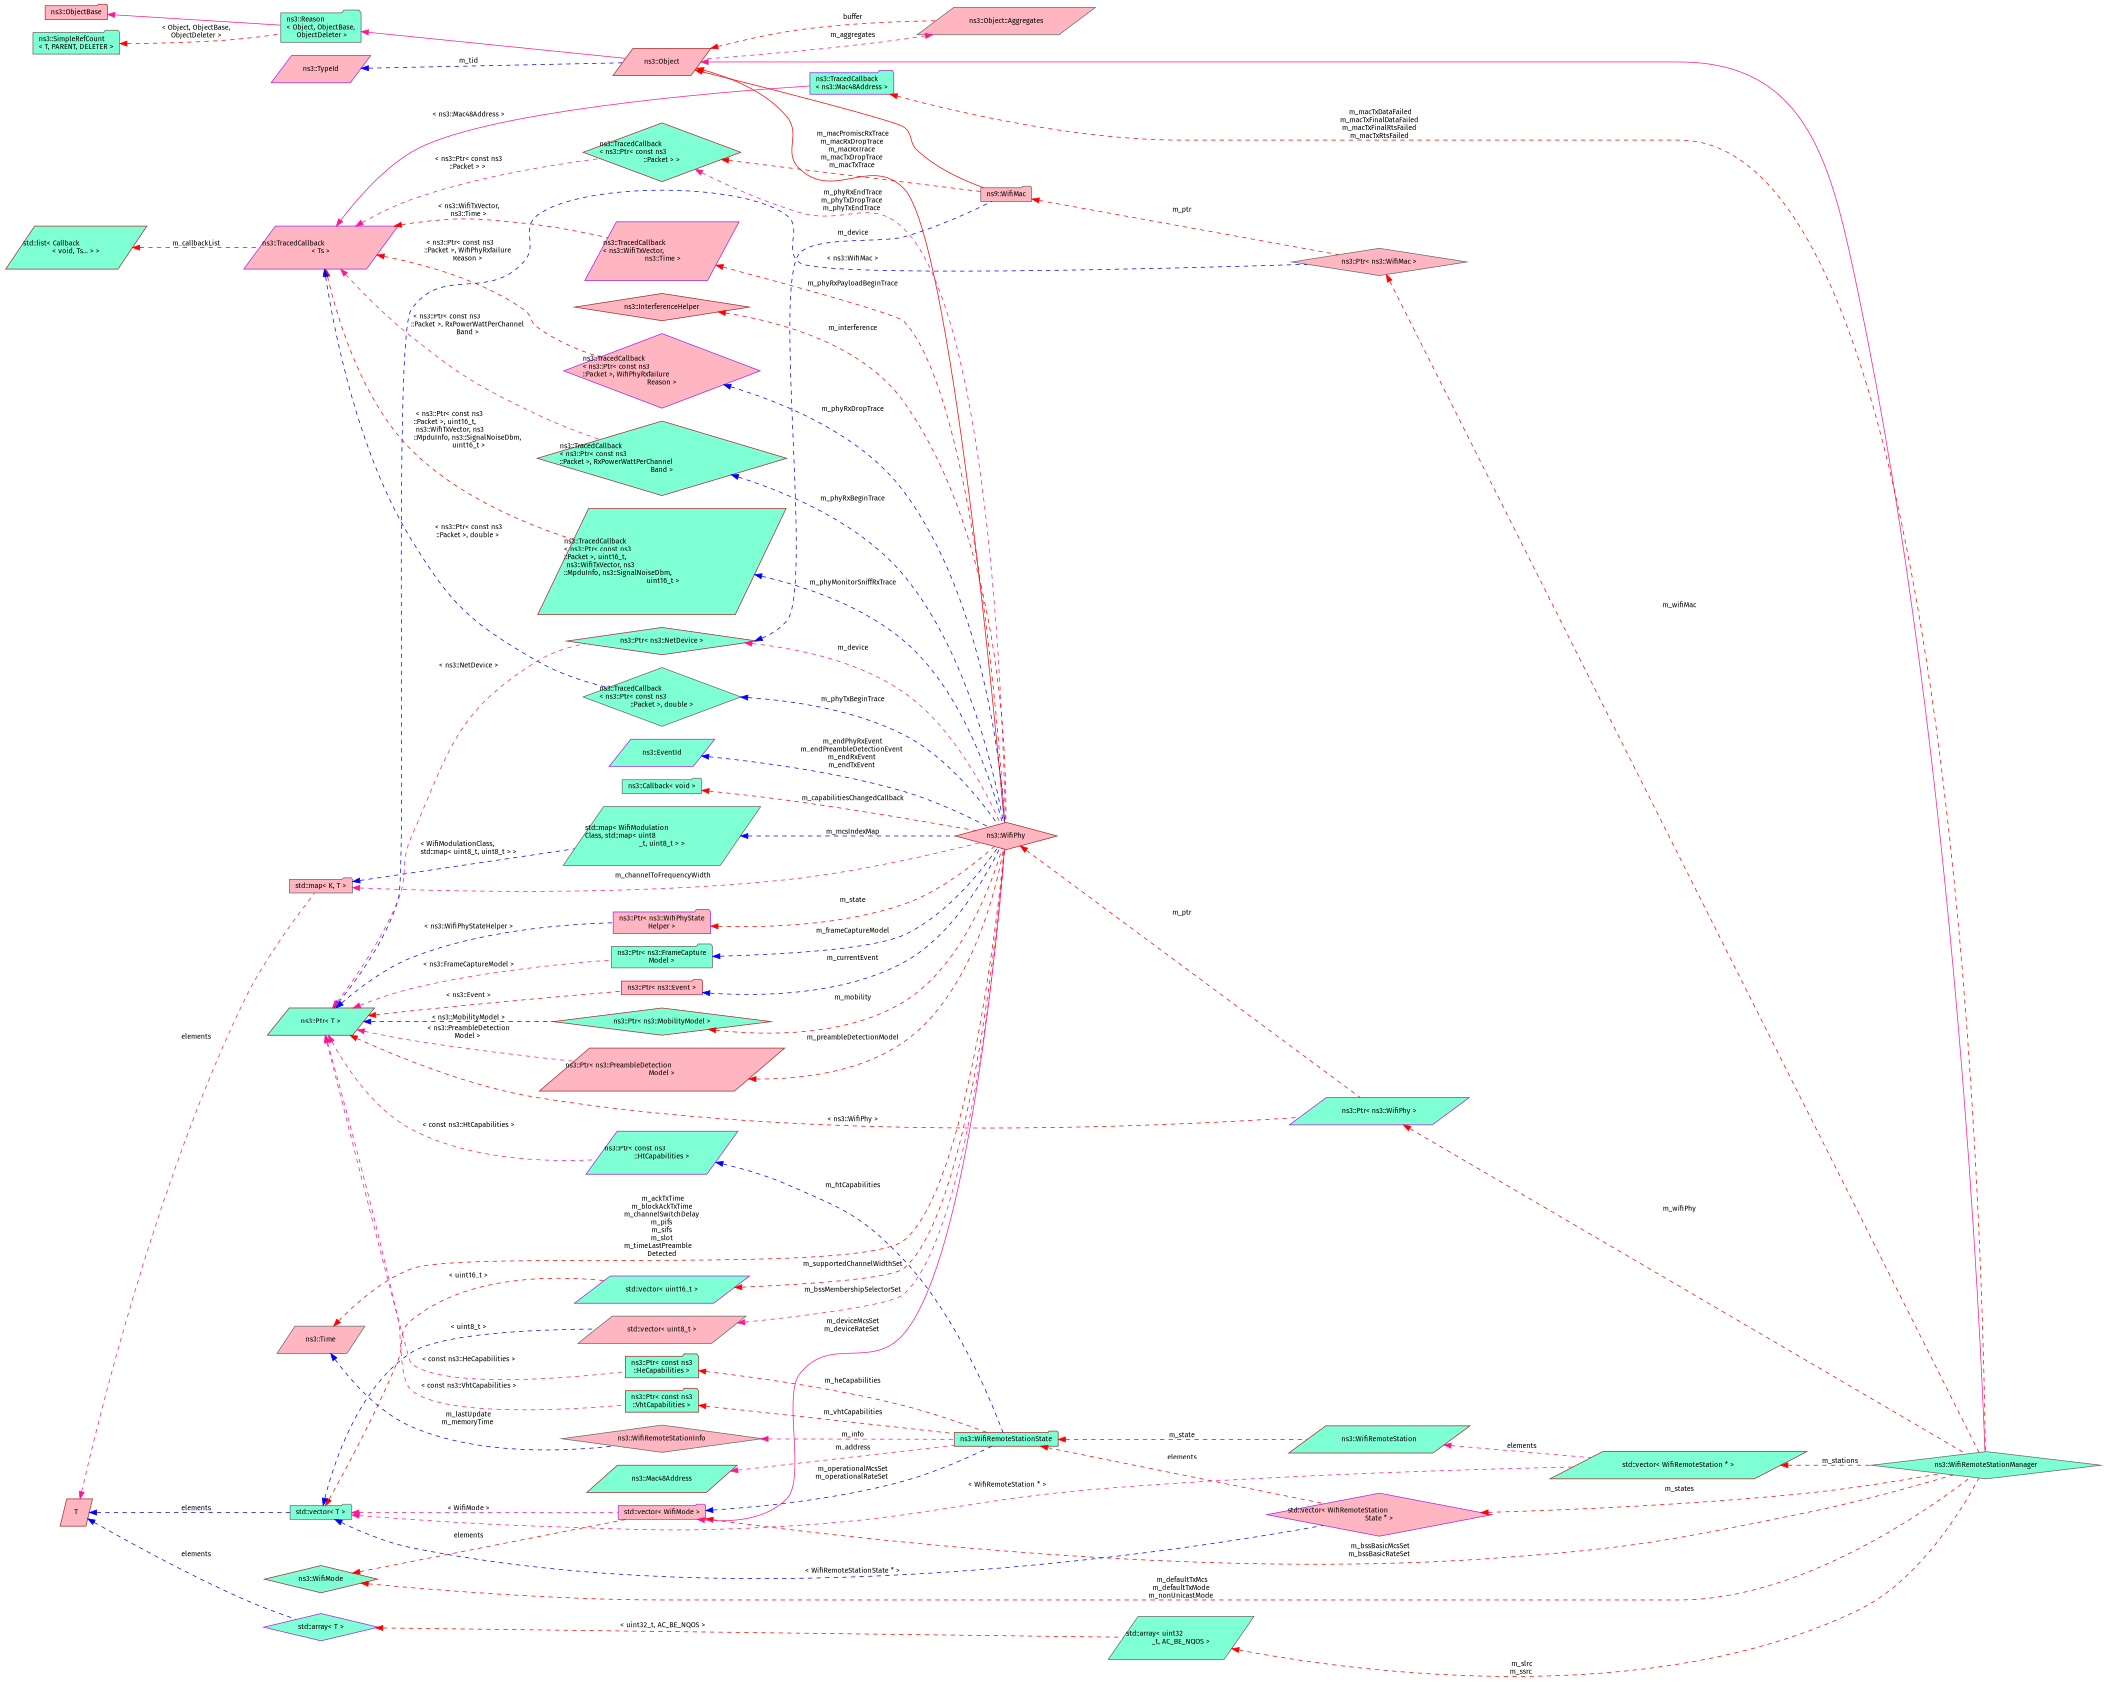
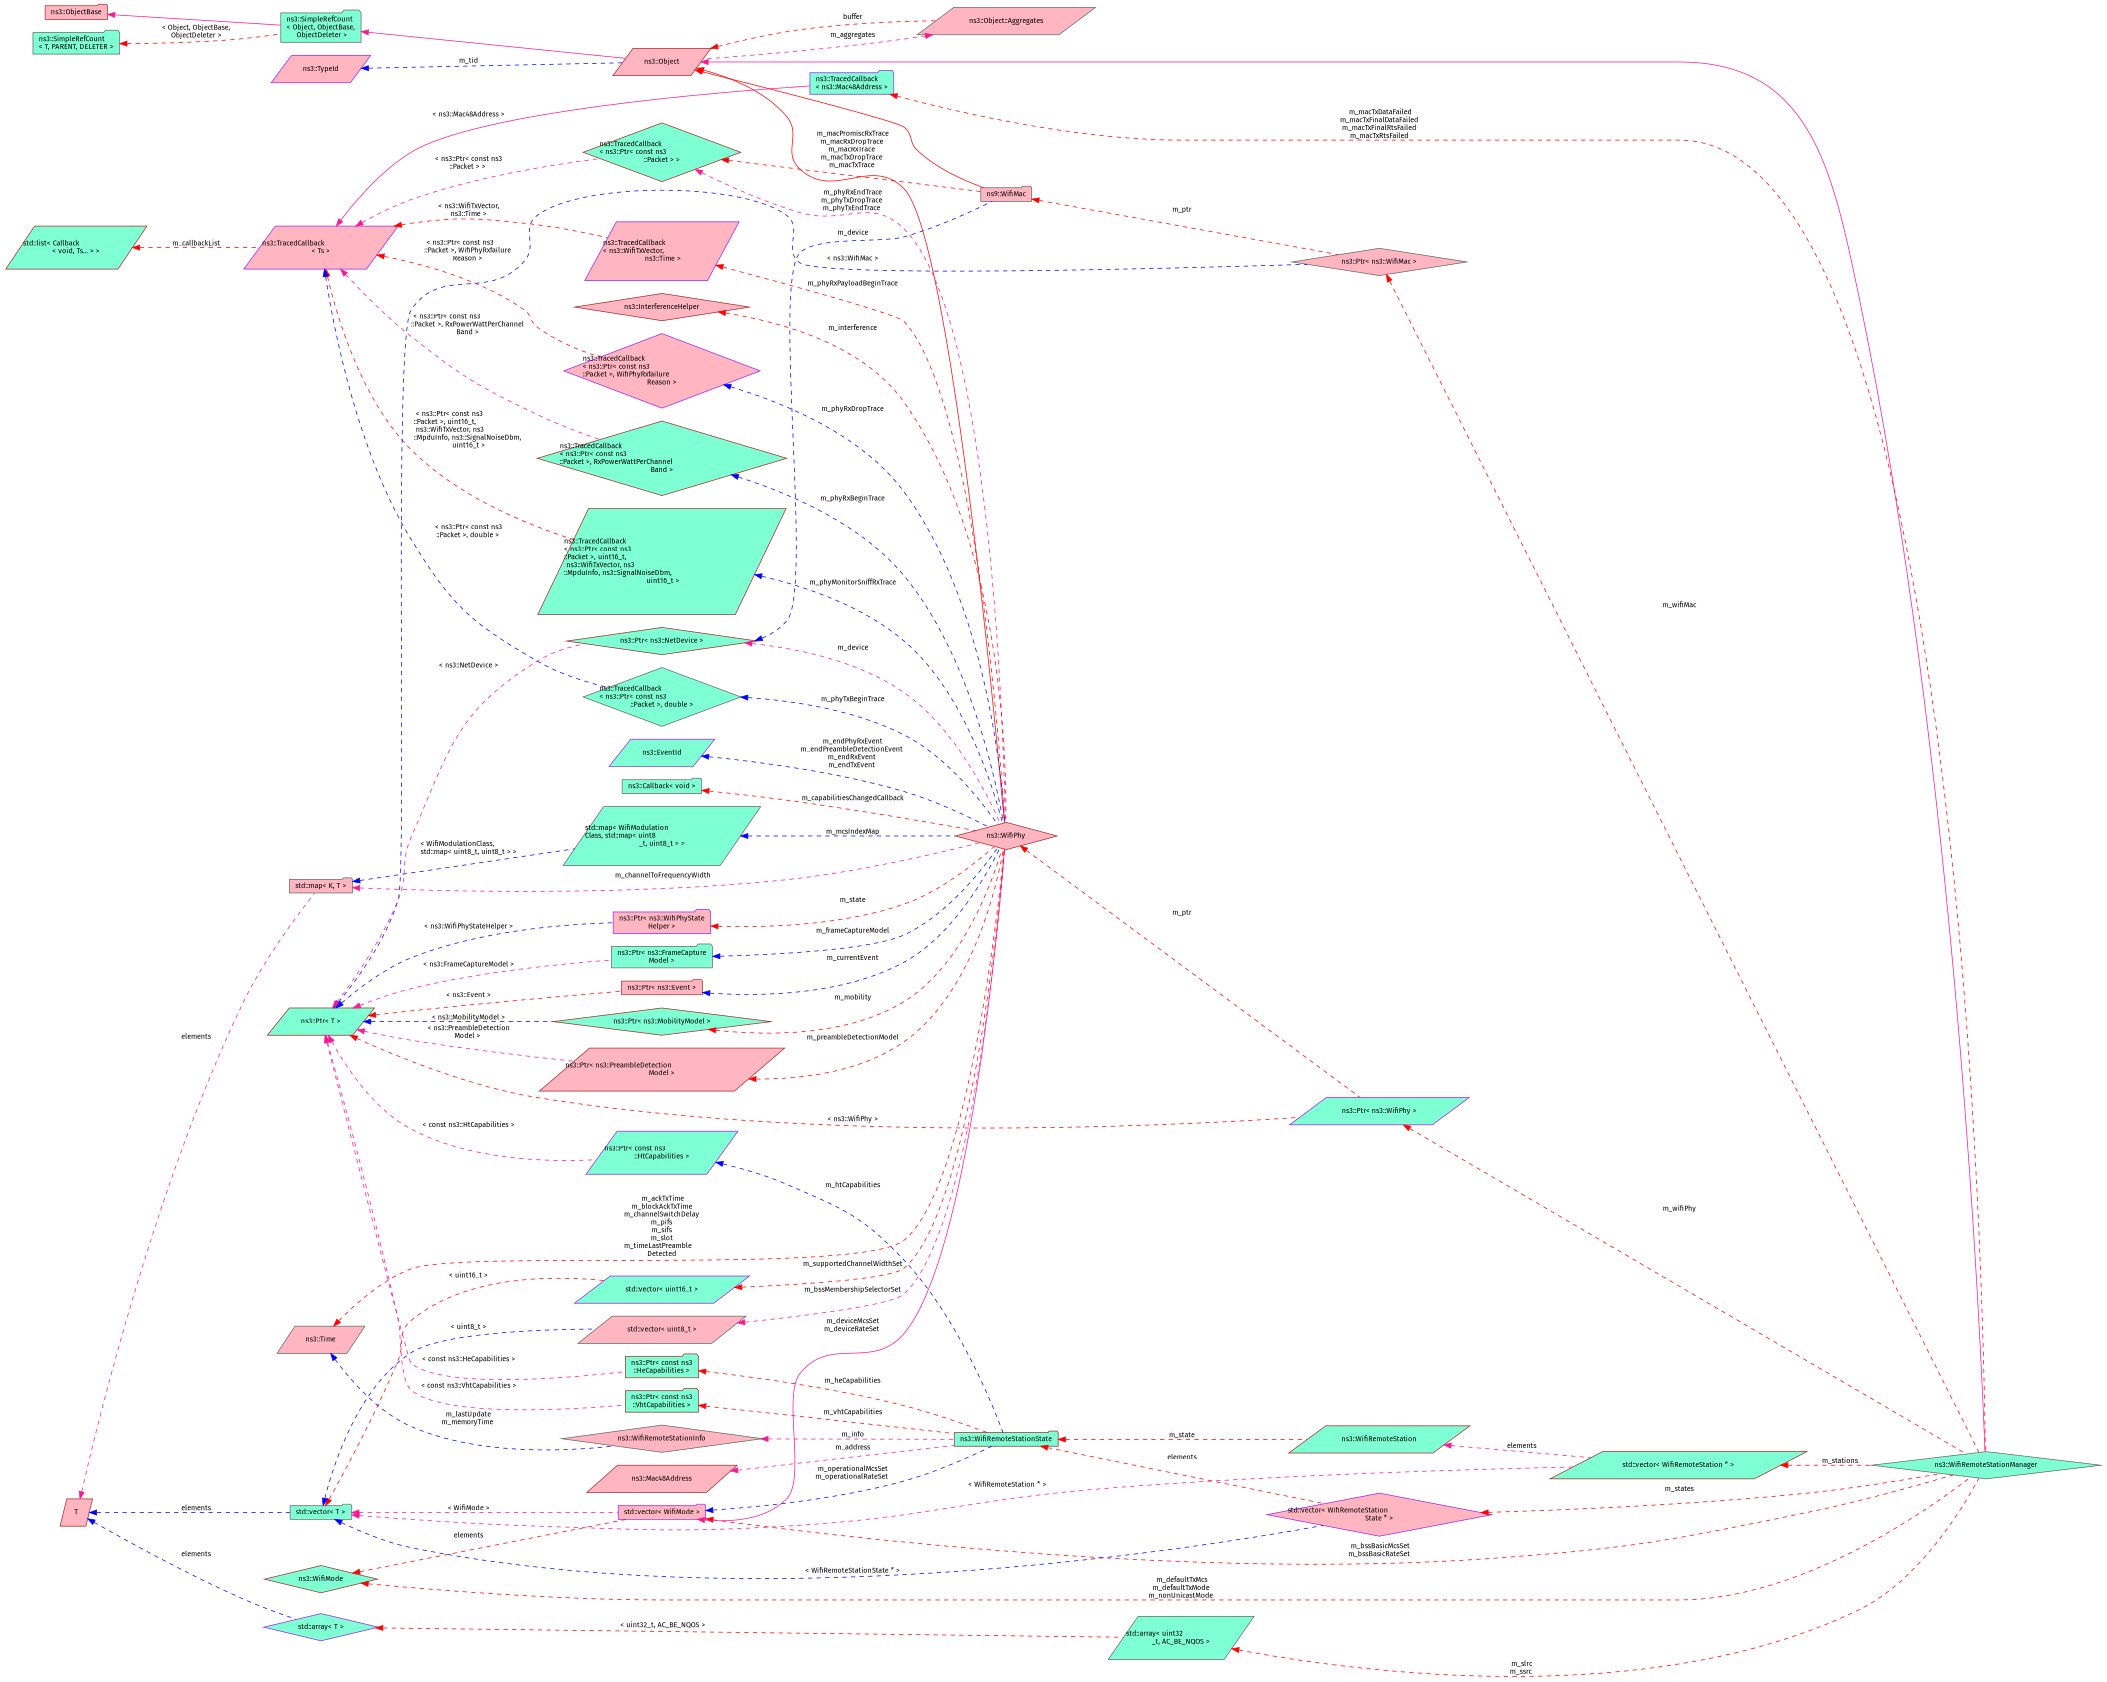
  digraph {
    fontname="Fira Sans"
    rankdir=LR
    node [color=brown fillcolor=aquamarine fontname="Fira Sans" fontsize=10 shape=parallelogram style=filled]
    edge [color=red dir=back fontname="Fira Sans" fontsize=10 labelfontname=Helvetica labelfontsize=10 style=dashed]
    n1 [color=gray40 fontcolor=black height=0.2 label="ns3::WifiRemoteStationManager" shape=diamond width=0.4]
    n2 [fillcolor=lightpink height=0.2 label="ns3::Object" width=0.4]
    n3 [color=gray40 fillcolor=lightpink height=0.2 label="ns3::Object::Aggregates" width=0.4]
    n4 [color=gray40 fillcolor=lightpink height=0.2 label="ns9::WifiMac" shape=folder width=0.4]
    n5 [fillcolor=lightpink height=0.2 label="ns3::WifiPhy" shape=diamond width=0.4]
    n6 [color=gray40 fillcolor=lightpink height=0.2 label="ns3::Ptr\< ns3::WifiMac \>" shape=diamond width=0.4]
    n7 [color=purple height=0.2 label="ns3::Ptr\< ns3::WifiPhy \>" width=0.4]
-   n8 [color=gray40 height=0.2 label="ns3::Reason\l\< Object, ObjectBase,\l ObjectDeleter \>" shape=folder width=0.4]
+   n8 [color=gray40 height=0.2 label="ns3::SimpleRefCount\l\< Object, ObjectBase,\l ObjectDeleter \>" shape=folder width=0.4]
    n9 [fillcolor=lightpink height=0.2 label="ns3::ObjectBase" shape=folder width=0.4]
    n10 [color=gray40 height=0.2 label="ns3::SimpleRefCount\l\< T, PARENT, DELETER \>" shape=folder width=0.4]
    n11 [color=purple fillcolor=lightpink height=0.2 label="ns3::TypeId" width=0.4]
    n12 [height=0.2 label="ns3::TracedCallback\l\< ns3::Ptr\< const ns3\l::Packet \> \>" shape=diamond width=0.4]
    n13 [color=purple fillcolor=lightpink height=0.2 label="ns3::TracedCallback\l\< Ts \>" width=0.4]
    n14 [color=purple height=0.2 label="ns3::TracedCallback\l\< ns3::Mac48Address \>" shape=folder width=0.4]
    n15 [color=purple fillcolor=lightpink height=0.2 label="ns3::TracedCallback\l\< ns3::WifiTxVector,\l ns3::Time \>" width=0.4]
    n16 [color=purple fillcolor=lightpink height=0.2 label="ns3::TracedCallback\l\< ns3::Ptr\< const ns3\l::Packet \>, WifiPhyRxfailure\lReason \>" shape=diamond width=0.4]
    n17 [height=0.2 label="ns3::TracedCallback\l\< ns3::Ptr\< const ns3\l::Packet \>, RxPowerWattPerChannel\lBand \>" shape=diamond width=0.4]
    n18 [height=0.2 label="ns3::TracedCallback\l\< ns3::Ptr\< const ns3\l::Packet \>, uint16_t,\l ns3::WifiTxVector, ns3\l::MpduInfo, ns3::SignalNoiseDbm,\l uint16_t \>" width=0.4]
    n19 [color=gray40 height=0.2 label="ns3::TracedCallback\l\< ns3::Ptr\< const ns3\l::Packet \>, double \>" shape=diamond width=0.4]
    n20 [height=0.2 label="std::list\< Callback\l\< void, Ts... \> \>" width=0.4]
    n21 [height=0.2 label="ns3::Ptr\< ns3::NetDevice \>" shape=diamond width=0.4]
    n22 [height=0.2 label="ns3::Ptr\< T \>" width=0.4]
    n23 [height=0.2 label="ns3::Ptr\< const ns3\l::HeCapabilities \>" shape=folder width=0.4]
    n24 [color=purple height=0.2 label="ns3::Ptr\< const ns3\l::HtCapabilities \>" width=0.4]
    n25 [height=0.2 label="ns3::Ptr\< const ns3\l::VhtCapabilities \>" shape=folder width=0.4]
    n26 [height=0.2 label="ns3::Ptr\< ns3::MobilityModel \>" shape=diamond width=0.4]
    n27 [fillcolor=lightpink height=0.2 label="ns3::Ptr\< ns3::PreambleDetection\lModel \>" width=0.4]
    n28 [color=purple fillcolor=lightpink height=0.2 label="ns3::Ptr\< ns3::WifiPhyState\lHelper \>" shape=folder width=0.4]
    n29 [color=gray40 height=0.2 label="ns3::Ptr\< ns3::FrameCapture\lModel \>" shape=folder width=0.4]
    n30 [fillcolor=lightpink height=0.2 label="ns3::Ptr\< ns3::Event \>" shape=folder width=0.4]
    n31 [height=0.2 label="ns3::WifiRemoteStationState" shape=folder width=0.4]
    n32 [height=0.2 label="std::vector\< WifiRemoteStation * \>" width=0.4]
    n33 [height=0.2 label="ns3::WifiRemoteStation" width=0.4]
    n34 [color=purple fillcolor=lightpink height=0.2 label="std::vector\< WifiRemoteStation\lState * \>" shape=diamond width=0.4]
-   n35 [height=0.2 label="ns3::Mac48Address" width=0.4]
+   n35 [fillcolor=lightpink height=0.2 label="ns3::Mac48Address" width=0.4]
    n36 [color=purple fillcolor=lightpink height=0.2 label="std::vector\< WifiMode \>" shape=folder width=0.4]
    n37 [height=0.2 label="ns3::WifiMode" shape=diamond width=0.4]
    n38 [color=gray40 height=0.2 label="std::vector\< T \>" shape=folder width=0.4]
    n39 [color=purple height=0.2 label="std::vector\< uint16_t \>" width=0.4]
    n40 [color=gray40 fillcolor=lightpink height=0.2 label="std::vector\< uint8_t \>" width=0.4]
    n41 [fillcolor=lightpink height=0.2 label=T width=0.4]
    n42 [color=purple height=0.2 label="std::array\< T \>" shape=diamond width=0.4]
    n43 [color=gray40 fillcolor=lightpink height=0.2 label="std::map\< K, T \>" shape=folder width=0.4]
    n44 [color=gray40 height=0.2 label="std::array\< uint32\l_t, AC_BE_NQOS \>" width=0.4]
    n45 [color=gray40 height=0.2 label="std::map\< WifiModulation\lClass, std::map\< uint8\l_t, uint8_t \> \>" width=0.4]
    n46 [color=gray40 fillcolor=lightpink height=0.2 label="ns3::WifiRemoteStationInfo" shape=diamond width=0.4]
    n47 [color=gray40 fillcolor=lightpink height=0.2 label="ns3::Time" width=0.4]
    n48 [fillcolor=lightpink height=0.2 label="ns3::InterferenceHelper" shape=diamond width=0.4]
    n49 [color=purple height=0.2 label="ns3::EventId" width=0.4]
    n50 [color=gray40 height=0.2 label="ns3::Callback\< void \>" shape=folder width=0.4]
    n2 -> n1 [color=deeppink style=solid]
    n2 -> n3 [label=" buffer"]
    n2 -> n4 [style=solid]
    n2 -> n5 [style=solid]
    n3 -> n2 [color=deeppink label=" m_aggregates"]
    n4 -> n6 [label=" m_ptr"]
    n5 -> n7 [label=" m_ptr"]
    n6 -> n1 [label=" m_wifiMac"]
    n7 -> n1 [label=" m_wifiPhy"]
    n8 -> n2 [color=deeppink style=solid]
    n9 -> n8 [color=deeppink style=solid]
    n10 -> n8 [label=" \< Object, ObjectBase,\l ObjectDeleter \>"]
    n11 -> n2 [color=blue label=" m_tid"]
    n12 -> n4 [label=" m_macPromiscRxTrace\nm_macRxDropTrace\nm_macRxTrace\nm_macTxDropTrace\nm_macTxTrace"]
    n12 -> n5 [color=deeppink label=" m_phyRxEndTrace\nm_phyTxDropTrace\nm_phyTxEndTrace"]
    n13 -> n12 [color=deeppink label=" \< ns3::Ptr\< const ns3\l::Packet \> \>"]
    n13 -> n14 [color=deeppink label=" \< ns3::Mac48Address \>" style=solid]
    n13 -> n15 [label=" \< ns3::WifiTxVector,\l ns3::Time \>"]
    n13 -> n16 [label=" \< ns3::Ptr\< const ns3\l::Packet \>, WifiPhyRxfailure\lReason \>"]
    n13 -> n17 [color=deeppink label=" \< ns3::Ptr\< const ns3\l::Packet \>, RxPowerWattPerChannel\lBand \>"]
    n13 -> n18 [label=" \< ns3::Ptr\< const ns3\l::Packet \>, uint16_t,\l ns3::WifiTxVector, ns3\l::MpduInfo, ns3::SignalNoiseDbm,\l uint16_t \>"]
    n13 -> n19 [color=blue label=" \< ns3::Ptr\< const ns3\l::Packet \>, double \>"]
    n14 -> n1 [label=" m_macTxDataFailed\nm_macTxFinalDataFailed\nm_macTxFinalRtsFailed\nm_macTxRtsFailed"]
    n15 -> n5 [label=" m_phyRxPayloadBeginTrace"]
    n16 -> n5 [color=blue label=" m_phyRxDropTrace"]
    n17 -> n5 [color=blue label=" m_phyRxBeginTrace"]
    n18 -> n5 [color=blue label=" m_phyMonitorSniffRxTrace"]
    n19 -> n5 [color=blue label=" m_phyTxBeginTrace"]
    n20 -> n13 [label=" m_callbackList"]
    n21 -> n4 [color=blue label=" m_device"]
    n21 -> n5 [color=deeppink label=" m_device"]
    n22 -> n6 [color=blue label=" \< ns3::WifiMac \>"]
    n22 -> n7 [label=" \< ns3::WifiPhy \>"]
    n22 -> n21 [color=deeppink label=" \< ns3::NetDevice \>"]
    n22 -> n23 [color=deeppink label=" \< const ns3::HeCapabilities \>"]
    n22 -> n24 [color=deeppink label=" \< const ns3::HtCapabilities \>"]
    n22 -> n25 [color=deeppink label=" \< const ns3::VhtCapabilities \>"]
    n22 -> n26 [color=blue label=" \< ns3::MobilityModel \>"]
    n22 -> n27 [color=deeppink label=" \< ns3::PreambleDetection\lModel \>"]
    n22 -> n28 [color=blue label=" \< ns3::WifiPhyStateHelper \>"]
    n22 -> n29 [color=deeppink label=" \< ns3::FrameCaptureModel \>"]
    n22 -> n30 [label=" \< ns3::Event \>"]
    n23 -> n31 [label=" m_heCapabilities"]
    n24 -> n31 [color=blue label=" m_htCapabilities"]
    n25 -> n31 [label=" m_vhtCapabilities"]
    n26 -> n5 [label=" m_mobility"]
    n27 -> n5 [label=" m_preambleDetectionModel"]
    n28 -> n5 [label=" m_state"]
    n29 -> n5 [color=blue label=" m_frameCaptureModel"]
    n30 -> n5 [color=blue label=" m_currentEvent"]
    n31 -> n33 [label=" m_state"]
    n31 -> n34 [label=" elements"]
    n32 -> n1 [label=" m_stations"]
    n33 -> n32 [color=deeppink label=" elements"]
    n34 -> n1 [label=" m_states"]
    n35 -> n31 [color=deeppink label=" m_address"]
    n36 -> n1 [label=" m_bssBasicMcsSet\nm_bssBasicRateSet"]
    n36 -> n5 [color=deeppink label=" m_deviceMcsSet\nm_deviceRateSet" style=solid]
    n36 -> n31 [color=blue label=" m_operationalMcsSet\nm_operationalRateSet"]
    n37 -> n1 [label=" m_defaultTxMcs\nm_defaultTxMode\nm_nonUnicastMode"]
    n37 -> n36 [label=" elements"]
    n38 -> n32 [color=deeppink label=" \< WifiRemoteStation * \>"]
    n38 -> n34 [color=blue label=" \< WifiRemoteStationState * \>"]
    n38 -> n36 [color=deeppink label=" \< WifiMode \>"]
    n38 -> n39 [label=" \< uint16_t \>"]
    n38 -> n40 [color=blue label=" \< uint8_t \>"]
    n39 -> n5 [label=" m_supportedChannelWidthSet"]
    n40 -> n5 [color=deeppink label=" m_bssMembershipSelectorSet"]
    n41 -> n38 [color=blue label=" elements"]
    n41 -> n42 [color=blue label=" elements"]
    n41 -> n43 [color=deeppink label=" elements"]
    n42 -> n44 [label=" \< uint32_t, AC_BE_NQOS \>"]
    n43 -> n5 [color=deeppink label=" m_channelToFrequencyWidth"]
    n43 -> n45 [color=blue label=" \< WifiModulationClass,\l std::map\< uint8_t, uint8_t \> \>"]
    n44 -> n1 [label=" m_slrc\nm_ssrc"]
    n45 -> n5 [color=blue label=" m_mcsIndexMap"]
    n46 -> n31 [color=deeppink label=" m_info"]
    n47 -> n5 [label=" m_ackTxTime\nm_blockAckTxTime\nm_channelSwitchDelay\nm_pifs\nm_sifs\nm_slot\nm_timeLastPreamble\lDetected"]
    n47 -> n46 [color=blue label=" m_lastUpdate\nm_memoryTime"]
    n48 -> n5 [label=" m_interference"]
    n49 -> n5 [color=blue label=" m_endPhyRxEvent\nm_endPreambleDetectionEvent\nm_endRxEvent\nm_endTxEvent"]
    n50 -> n5 [label=" m_capabilitiesChangedCallback"]
  }
